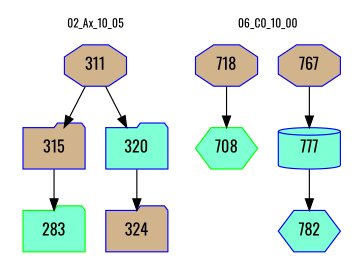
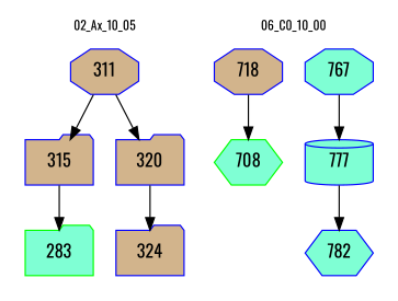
  digraph {
    fontname=Oswald
    node [color=blue fillcolor=tan fontname=Oswald shape=folder style=filled]
    edge [color=black fontname=Oswald]
    n1 [label=311 shape=octagon]
    n2 [label=315]
-   n3 [fillcolor=aquamarine label=320]
+   n3 [label=320]
    n4 [color=green fillcolor=aquamarine label=283]
    n5 [label=324]
-   n6 [label=767 shape=octagon]
+   n6 [fillcolor=aquamarine label=767 shape=octagon]
    n7 [label=718 shape=octagon]
    n8 [fillcolor=aquamarine label=777 shape=cylinder]
    n9 [color=green fillcolor=aquamarine label=708 shape=hexagon]
    n10 [fillcolor=aquamarine label=782 shape=hexagon]
    subgraph cluster_1 {
      color=white
      fontsize=10
      label="02_Ax_10_05"
      n1
      n2
      n3
      n4
      n5
    }
    subgraph cluster_2 {
      color=white
      fontsize=10
      label="06_C0_10_00"
      n6
      n7
      n8
      n9
      n10
    }
    n1 -> n2
    n1 -> n3
    n2 -> n4
    n3 -> n5
    n6 -> n8
    n7 -> n9
    n8 -> n10
  }
